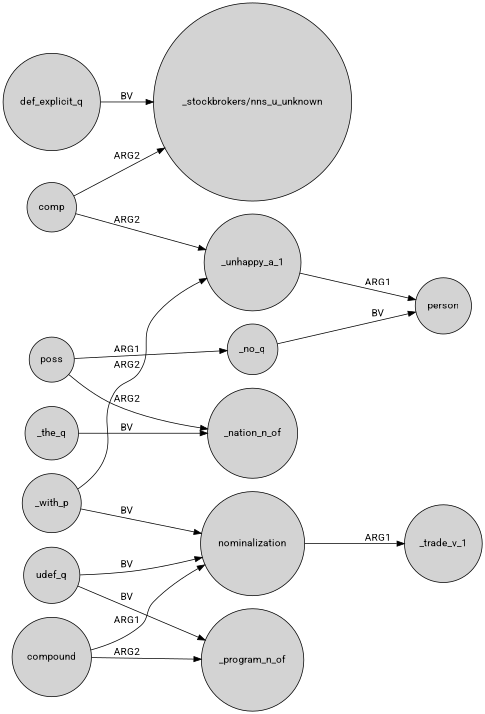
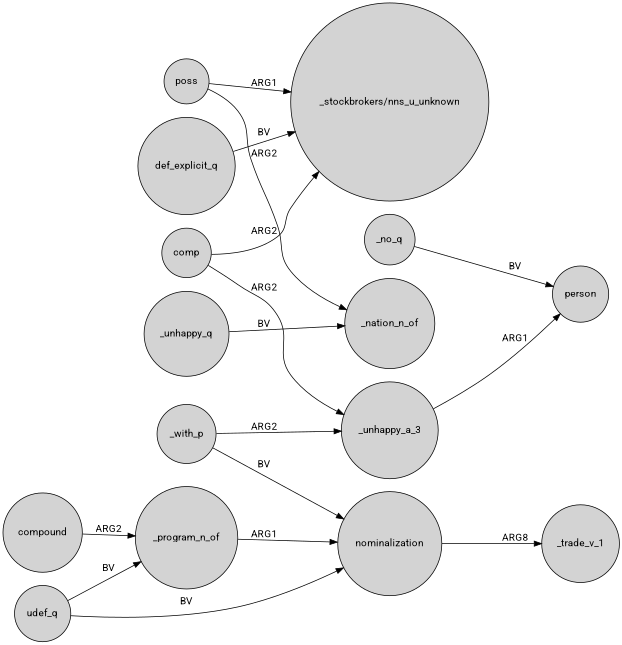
  digraph {
    fontname=Roboto
    rankdir=LR
    node [fontname=Roboto shape=circle style=filled]
    edge [fontname=Roboto]
    comp
    "_stockbrokers/nns_u_unknown"
-   _unhappy_a_1
+   _unhappy_a_1 [label=_unhappy_a_3]
    person
    compound
    nominalization
    _program_n_of
    _trade_v_1
    def_explicit_q
    _with_p
    _no_q
    poss
    _nation_n_of
    udef_q
-   _the_q
+   _the_q [label=_unhappy_q]
    comp -> "_stockbrokers/nns_u_unknown" [label=ARG2]
    comp -> _unhappy_a_1 [label=ARG2]
    _unhappy_a_1 -> person [label=ARG1]
-   compound -> nominalization [label=ARG1]
+   _program_n_of -> nominalization [label=ARG1]
    compound -> _program_n_of [label=ARG2]
-   nominalization -> _trade_v_1 [label=ARG1]
+   nominalization -> _trade_v_1 [label=ARG8]
    def_explicit_q -> "_stockbrokers/nns_u_unknown" [label=BV]
    _with_p -> _unhappy_a_1 [label=ARG2]
    _with_p -> nominalization [label=BV]
    _no_q -> person [label=BV]
-   poss -> _no_q [label=ARG1]
+   poss -> "_stockbrokers/nns_u_unknown" [label=ARG1]
    poss -> _nation_n_of [label=ARG2]
    udef_q -> nominalization [label=BV]
    udef_q -> _program_n_of [label=BV]
    _the_q -> _nation_n_of [label=BV]
  }
